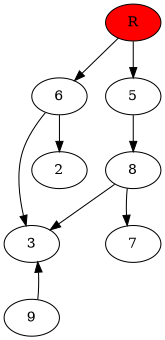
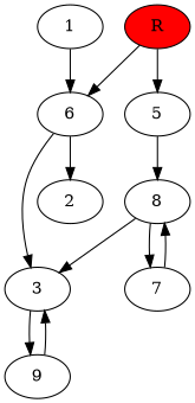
  digraph {
+   1
    6
    3
    2
    n5 [label=9]
    5
    8
    7
    R [fillcolor="#ff0000" style=filled]
+   1 -> 6
    6 -> 3
    6 -> 2
+   3 -> n5
    n5 -> 3
    5 -> 8
    8 -> 3
    8 -> 7
+   7 -> 8
    R -> 6
    R -> 5
  }
